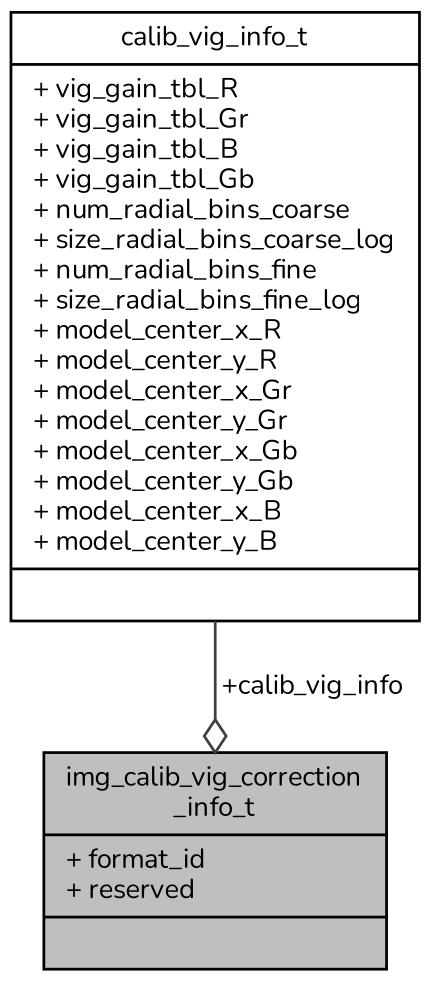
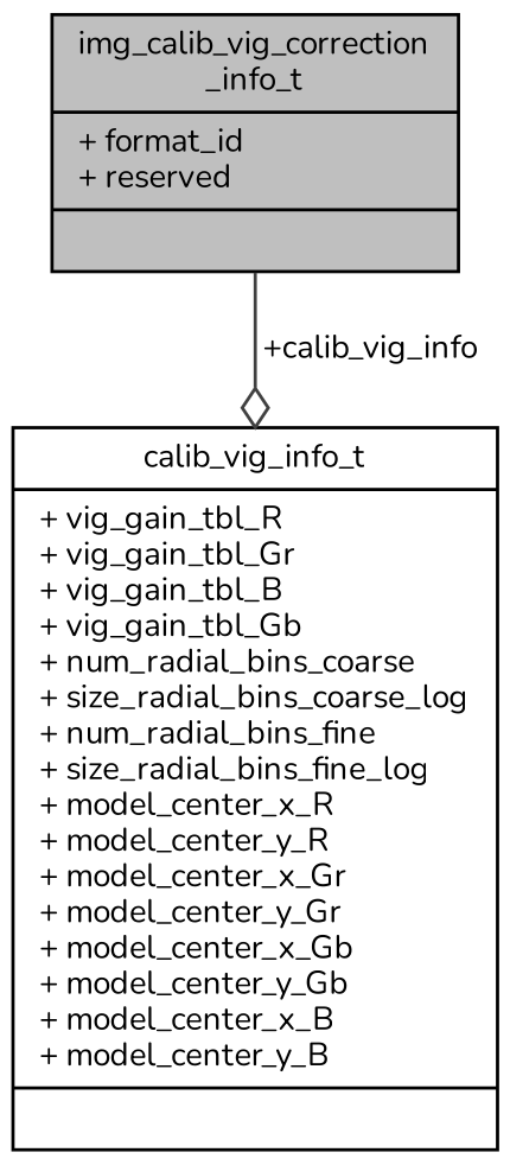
  digraph {
    fontname=Nunito
    node [color=black fontname=Nunito fontsize=10 shape=record]
    n1 [fillcolor=grey75 fontcolor=black height=0.2 label="{img_calib_vig_correction\l_info_t\n|+ format_id\l+ reserved\l|}" style=filled width=0.4]
    n2 [height=0.2 label="{calib_vig_info_t\n|+ vig_gain_tbl_R\l+ vig_gain_tbl_Gr\l+ vig_gain_tbl_B\l+ vig_gain_tbl_Gb\l+ num_radial_bins_coarse\l+ size_radial_bins_coarse_log\l+ num_radial_bins_fine\l+ size_radial_bins_fine_log\l+ model_center_x_R\l+ model_center_y_R\l+ model_center_x_Gr\l+ model_center_y_Gr\l+ model_center_x_Gb\l+ model_center_y_Gb\l+ model_center_x_B\l+ model_center_y_B\l|}" width=0.4]
-   n2 -> n1 [arrowhead=odiamond color=grey25 fontname=Nunito fontsize=10 label=" +calib_vig_info" labelfontname=Helvetica labelfontsize=10 style=solid]
+   n1 -> n2 [arrowhead=odiamond color=grey25 fontname=Nunito fontsize=10 label=" +calib_vig_info" labelfontname=Helvetica labelfontsize=10 style=solid]
  }
